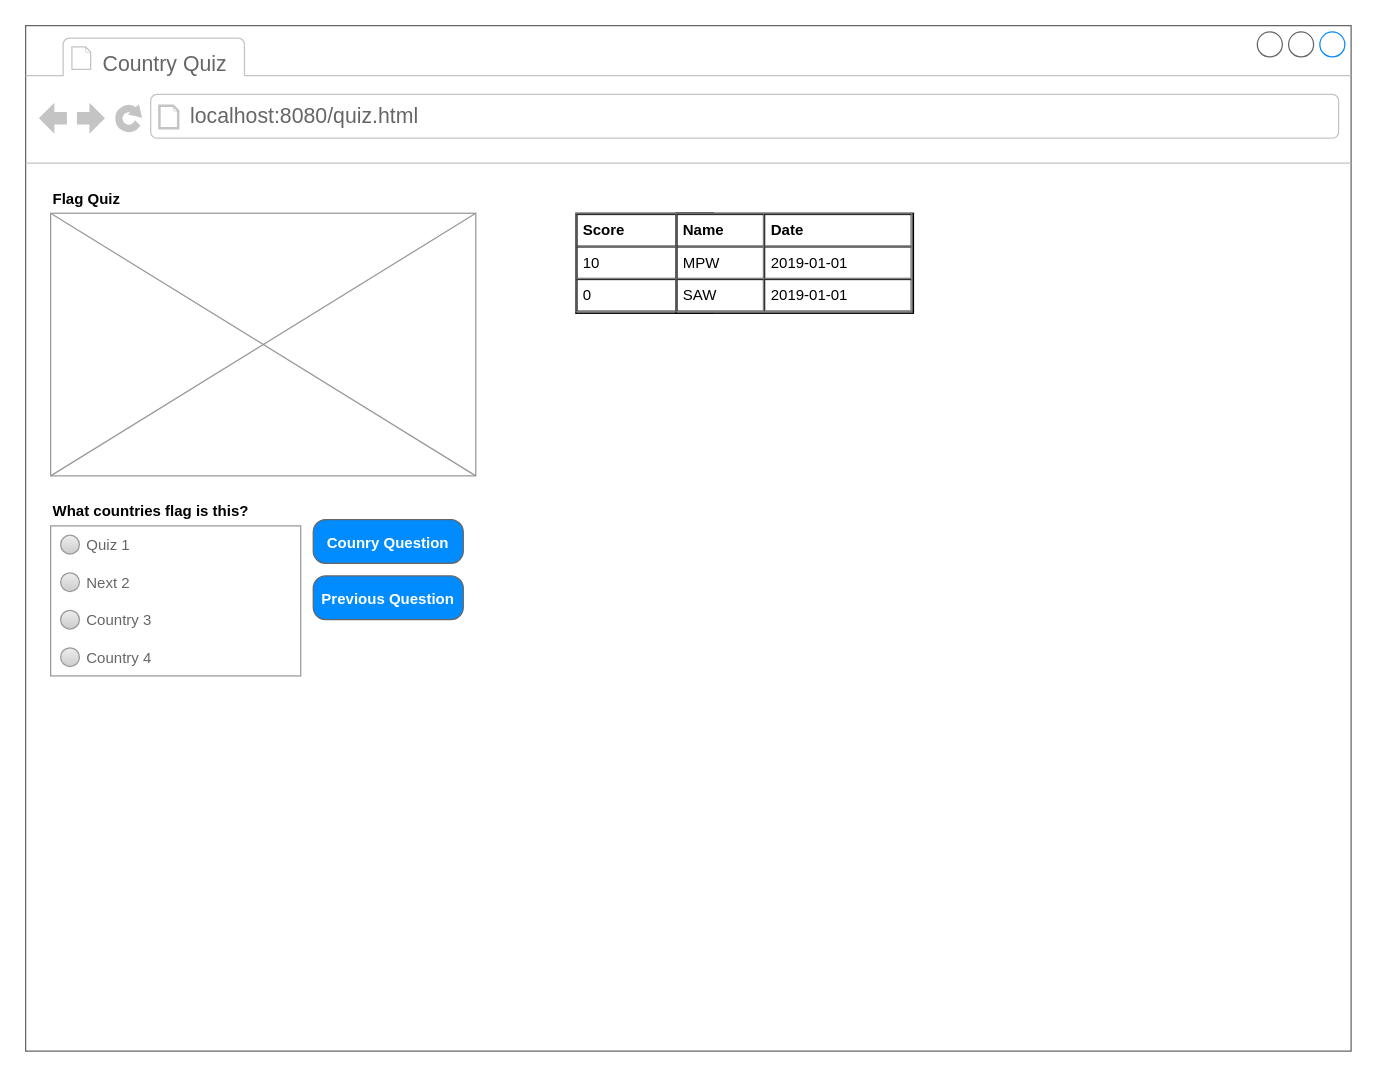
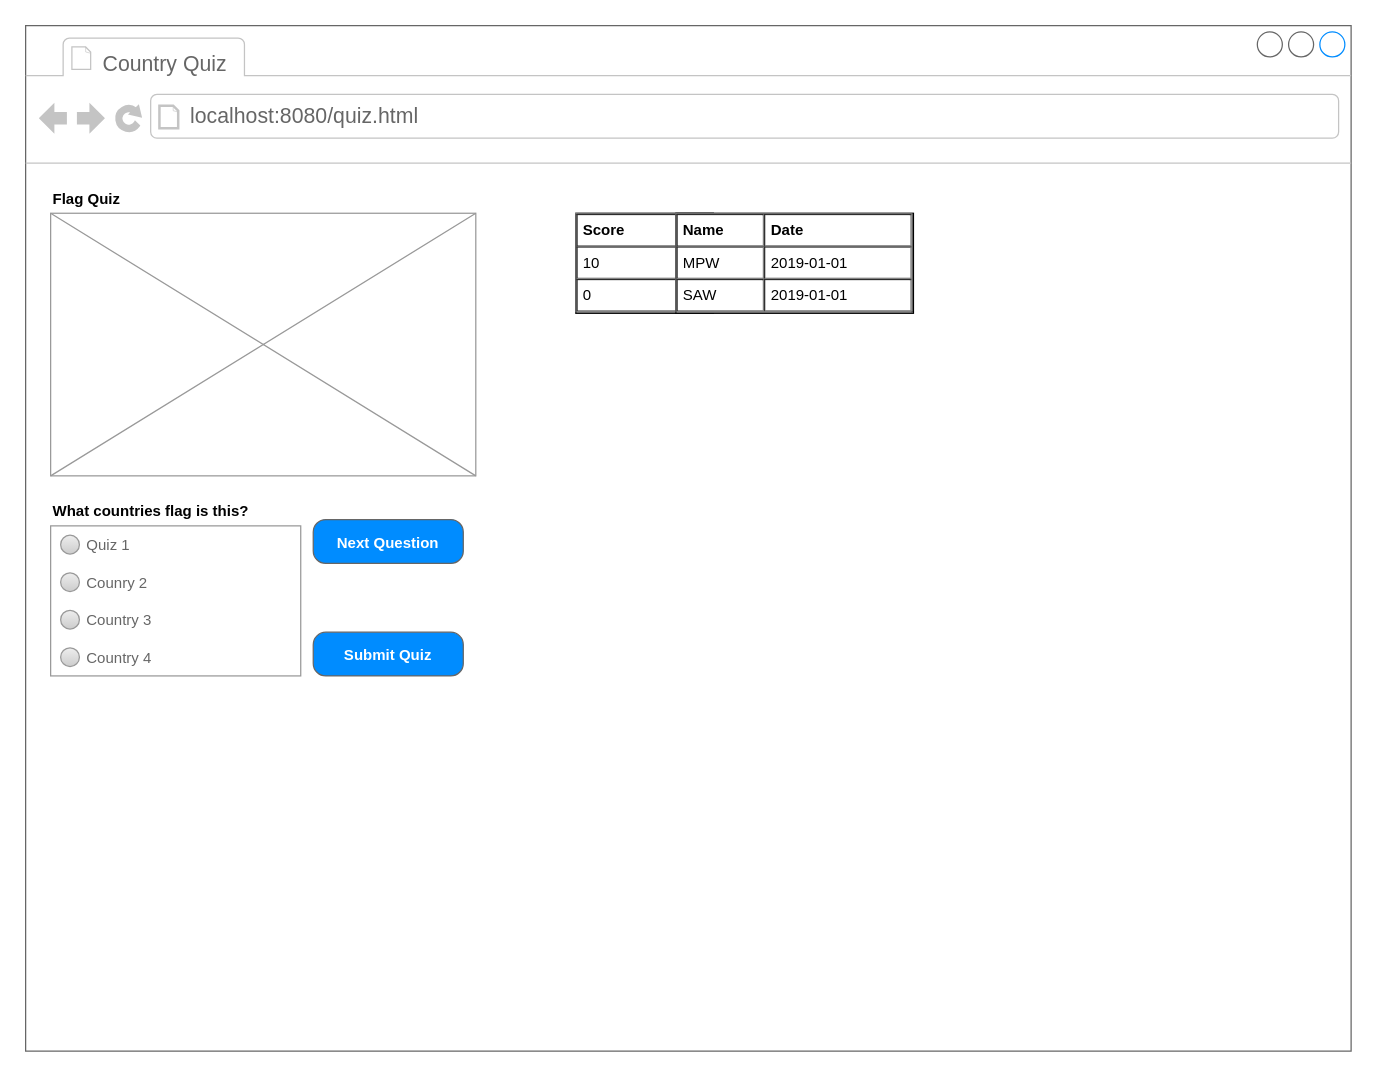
  <mxCell id="0" />
  <mxCell id="1" parent="0" />
  <mxCell id="2" value="" style="strokeWidth=1;shadow=0;dashed=0;align=center;html=1;shape=mxgraph.mockup.containers.browserWindow;rSize=0;strokeColor=#666666;strokeColor2=#008cff;strokeColor3=#c4c4c4;mainText=,;recursiveResize=0;fontColor=#000000;" vertex="1" parent="1"><mxGeometry x="20" y="20" width="1060" height="820" as="geometry" /></mxCell>
  <mxCell id="3" value="Country Quiz" style="strokeWidth=1;shadow=0;dashed=0;align=center;html=1;shape=mxgraph.mockup.containers.anchor;fontSize=17;fontColor=#666666;align=left;" vertex="1" parent="2"><mxGeometry x="60" y="12" width="140" height="40" as="geometry" /></mxCell>
  <mxCell id="4" value="localhost:8080/quiz.html" style="strokeWidth=1;shadow=0;dashed=0;align=center;html=1;shape=mxgraph.mockup.containers.anchor;rSize=0;fontSize=17;fontColor=#666666;align=left;" vertex="1" parent="2"><mxGeometry x="130" y="60" width="250" height="26" as="geometry" /></mxCell>
  <mxCell id="5" value="&lt;b&gt;Flag Quiz&lt;/b&gt;" style="text;spacingTop=-5;whiteSpace=wrap;html=1;align=left;fontSize=12;fontFamily=Helvetica;fillColor=none;strokeColor=none;" vertex="1" parent="2"><mxGeometry x="20" y="130" width="250" height="20" as="geometry" /></mxCell>
  <mxCell id="6" value="" style="verticalLabelPosition=bottom;shadow=0;dashed=0;align=center;html=1;verticalAlign=top;strokeWidth=1;shape=mxgraph.mockup.graphics.simpleIcon;strokeColor=#999999;" vertex="1" parent="2"><mxGeometry x="20" y="150" width="340" height="210" as="geometry" /></mxCell>
  <mxCell id="7" value="&lt;b&gt;What countries flag is this?&lt;/b&gt;" style="text;spacingTop=-5;whiteSpace=wrap;html=1;align=left;fontSize=12;fontFamily=Helvetica;fillColor=none;strokeColor=none;" vertex="1" parent="2"><mxGeometry x="20" y="380" width="250" height="20" as="geometry" /></mxCell>
  <mxCell id="8" value="" style="strokeWidth=1;shadow=0;dashed=0;align=center;html=1;shape=mxgraph.mockup.forms.rrect;rSize=0;strokeColor=#999999;fillColor=#ffffff;recursiveResize=0;" vertex="1" parent="2"><mxGeometry x="20" y="400" width="200" height="120" as="geometry" /></mxCell>
  <mxCell id="9" value="&lt;font style=&quot;font-size: 12px&quot;&gt;Quiz 1&lt;/font&gt;" style="shape=ellipse;rSize=0;fillColor=#eeeeee;strokeColor=#999999;gradientColor=#cccccc;html=1;align=left;spacingLeft=4;fontSize=17;fontColor=#666666;labelPosition=right;" vertex="1" parent="8"><mxGeometry x="8" y="7.5" width="15" height="15" as="geometry" /></mxCell>
- <mxCell id="10" value="&lt;font style=&quot;font-size: 12px&quot;&gt;Next 2&lt;/font&gt;" style="shape=ellipse;rSize=0;fillColor=#eeeeee;strokeColor=#999999;gradientColor=#cccccc;html=1;align=left;spacingLeft=4;fontSize=17;fontColor=#666666;labelPosition=right;" vertex="1" parent="8"><mxGeometry x="8" y="37.5" width="15" height="15" as="geometry" /></mxCell>
+ <mxCell id="10" value="&lt;font style=&quot;font-size: 12px&quot;&gt;Counry 2&lt;/font&gt;" style="shape=ellipse;rSize=0;fillColor=#eeeeee;strokeColor=#999999;gradientColor=#cccccc;html=1;align=left;spacingLeft=4;fontSize=17;fontColor=#666666;labelPosition=right;" vertex="1" parent="8"><mxGeometry x="8" y="37.5" width="15" height="15" as="geometry" /></mxCell>
  <mxCell id="11" value="&lt;font style=&quot;font-size: 12px&quot;&gt;Country 4&lt;/font&gt;" style="shape=ellipse;rSize=0;fillColor=#eeeeee;strokeColor=#999999;gradientColor=#cccccc;html=1;align=left;spacingLeft=4;fontSize=17;fontColor=#666666;labelPosition=right;" vertex="1" parent="8"><mxGeometry x="8" y="97.5" width="15" height="15" as="geometry" /></mxCell>
  <mxCell id="12" value="&lt;font style=&quot;font-size: 12px&quot;&gt;Country 3&lt;/font&gt;" style="shape=ellipse;rSize=0;fillColor=#eeeeee;strokeColor=#999999;gradientColor=#cccccc;html=1;align=left;spacingLeft=4;fontSize=17;fontColor=#666666;labelPosition=right;" vertex="1" parent="8"><mxGeometry x="8" y="67.5" width="15" height="15" as="geometry" /></mxCell>
- <mxCell id="13" value="&lt;span style=&quot;font-size: 12px&quot;&gt;Counry Question&lt;/span&gt;" style="strokeWidth=1;shadow=0;dashed=0;align=center;html=1;shape=mxgraph.mockup.buttons.button;strokeColor=#666666;fontColor=#ffffff;mainText=;buttonStyle=round;fontSize=17;fontStyle=1;fillColor=#008cff;whiteSpace=wrap;" vertex="1" parent="2"><mxGeometry x="230" y="395" width="120" height="35" as="geometry" /></mxCell>
- <mxCell id="14" value="&lt;font style=&quot;font-size: 12px&quot;&gt;Previous Question&lt;/font&gt;" style="strokeWidth=1;shadow=0;dashed=0;align=center;html=1;shape=mxgraph.mockup.buttons.button;strokeColor=#666666;fontColor=#ffffff;mainText=;buttonStyle=round;fontSize=17;fontStyle=1;fillColor=#008cff;whiteSpace=wrap;" vertex="1" parent="2"><mxGeometry x="230" y="440" width="120" height="35" as="geometry" /></mxCell>
+ <mxCell id="13" value="&lt;span style=&quot;font-size: 12px&quot;&gt;Next Question&lt;/span&gt;" style="strokeWidth=1;shadow=0;dashed=0;align=center;html=1;shape=mxgraph.mockup.buttons.button;strokeColor=#666666;fontColor=#ffffff;mainText=;buttonStyle=round;fontSize=17;fontStyle=1;fillColor=#008cff;whiteSpace=wrap;" vertex="1" parent="2"><mxGeometry x="230" y="395" width="120" height="35" as="geometry" /></mxCell>
+ <mxCell id="15" value="&lt;font style=&quot;font-size: 12px&quot;&gt;Submit Quiz&lt;/font&gt;" style="strokeWidth=1;shadow=0;dashed=0;align=center;html=1;shape=mxgraph.mockup.buttons.button;strokeColor=#666666;fontColor=#ffffff;mainText=;buttonStyle=round;fontSize=17;fontStyle=1;fillColor=#008cff;whiteSpace=wrap;" vertex="1" parent="2"><mxGeometry x="230" y="485" width="120" height="35" as="geometry" /></mxCell>
  <mxCell id="16" value="&lt;table cellpadding=&quot;4&quot; cellspacing=&quot;0&quot; border=&quot;1&quot; style=&quot;font-size: 1em ; width: 100% ; height: 100%&quot;&gt;&lt;tbody&gt;&lt;tr&gt;&lt;th&gt;Score&lt;/th&gt;&lt;th&gt;&lt;/th&gt;&lt;/tr&gt;&lt;tr&gt;&lt;td&gt;10&lt;/td&gt;&lt;td&gt;&lt;/td&gt;&lt;/tr&gt;&lt;tr&gt;&lt;td&gt;0&lt;/td&gt;&lt;td&gt;&lt;br&gt;&lt;/td&gt;&lt;/tr&gt;&lt;/tbody&gt;&lt;/table&gt; " style="verticalAlign=top;align=left;overflow=fill;fontSize=12;fontFamily=Helvetica;html=1" vertex="1" parent="2"><mxGeometry x="440" y="150" width="110" height="80" as="geometry" /></mxCell>
  <mxCell id="17" value="&lt;table cellpadding=&quot;4&quot; cellspacing=&quot;0&quot; border=&quot;1&quot; style=&quot;font-size: 1em ; width: 100% ; height: 100%&quot;&gt;&lt;tbody&gt;&lt;tr&gt;&lt;th&gt;Name&lt;/th&gt;&lt;th&gt;Date&lt;/th&gt;&lt;/tr&gt;&lt;tr&gt;&lt;td&gt;MPW&lt;/td&gt;&lt;td&gt;2019-01-01&lt;/td&gt;&lt;/tr&gt;&lt;tr&gt;&lt;td&gt;SAW&lt;/td&gt;&lt;td&gt;2019-01-01&lt;/td&gt;&lt;/tr&gt;&lt;/tbody&gt;&lt;/table&gt; " style="verticalAlign=top;align=left;overflow=fill;fontSize=12;fontFamily=Helvetica;html=1" vertex="1" parent="2"><mxGeometry x="520" y="150" width="190" height="80" as="geometry" /></mxCell>
